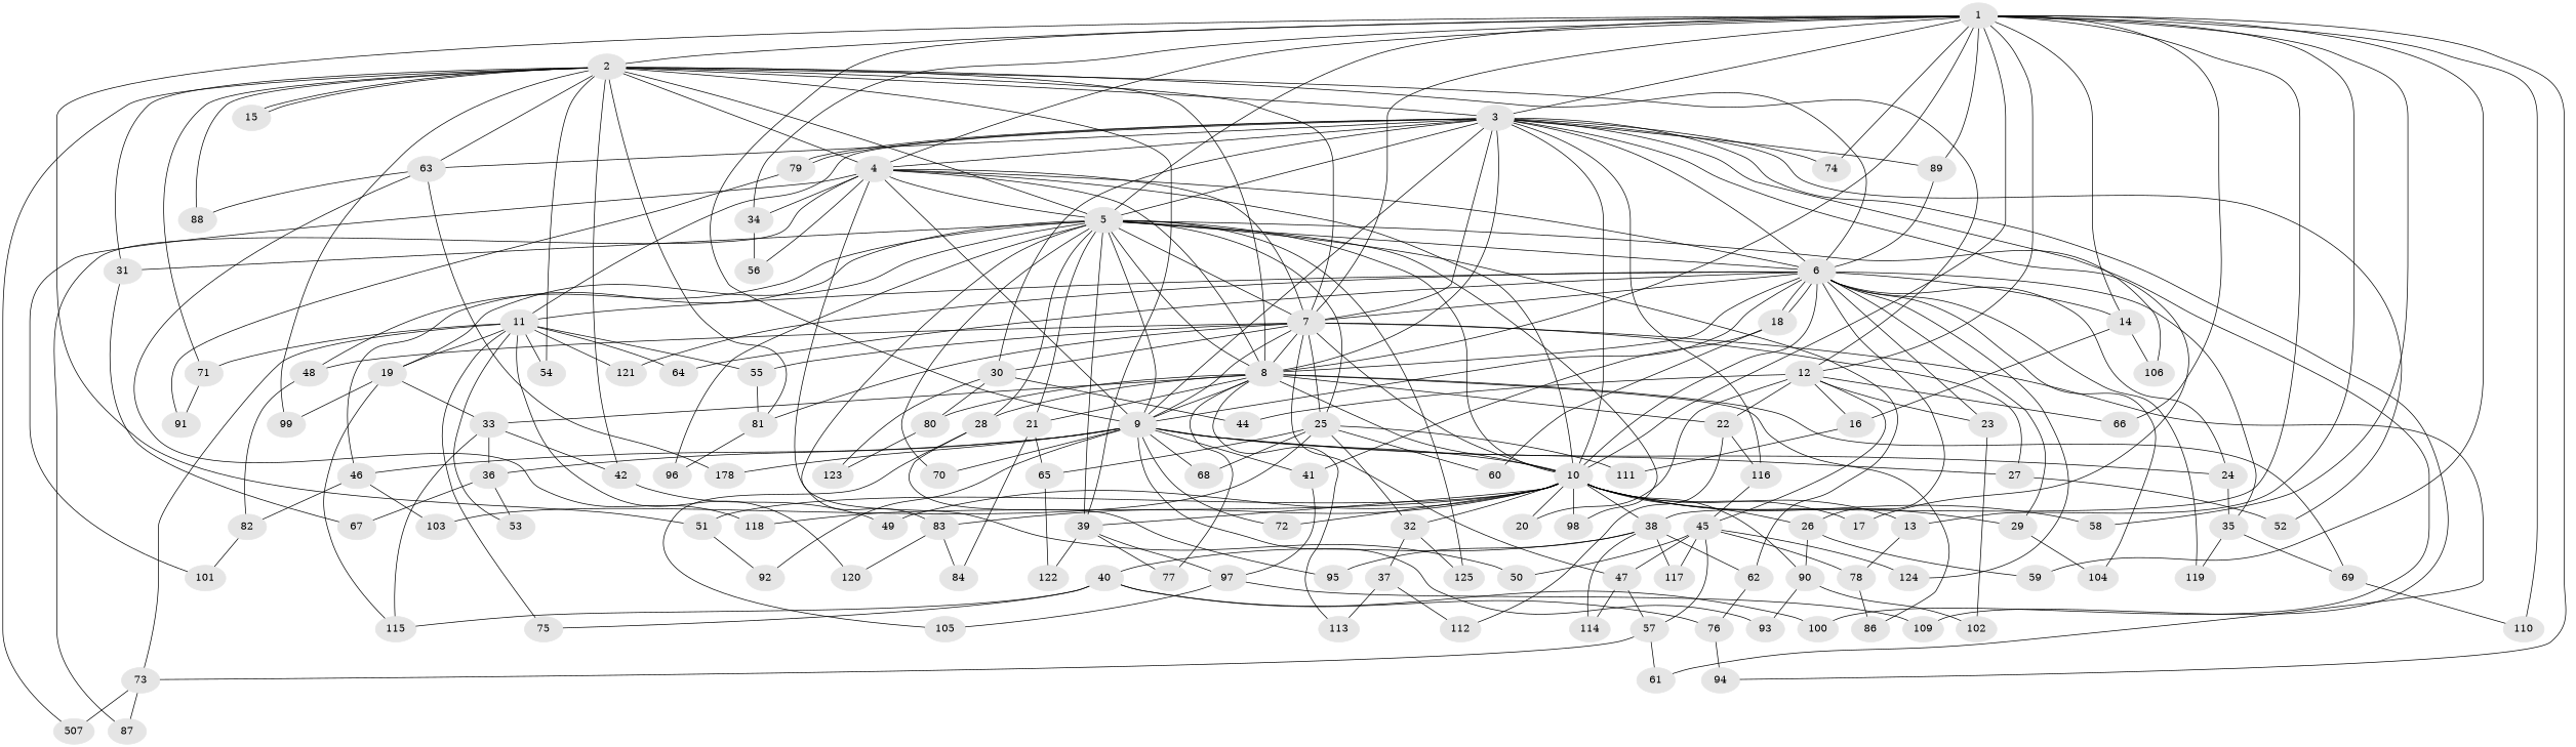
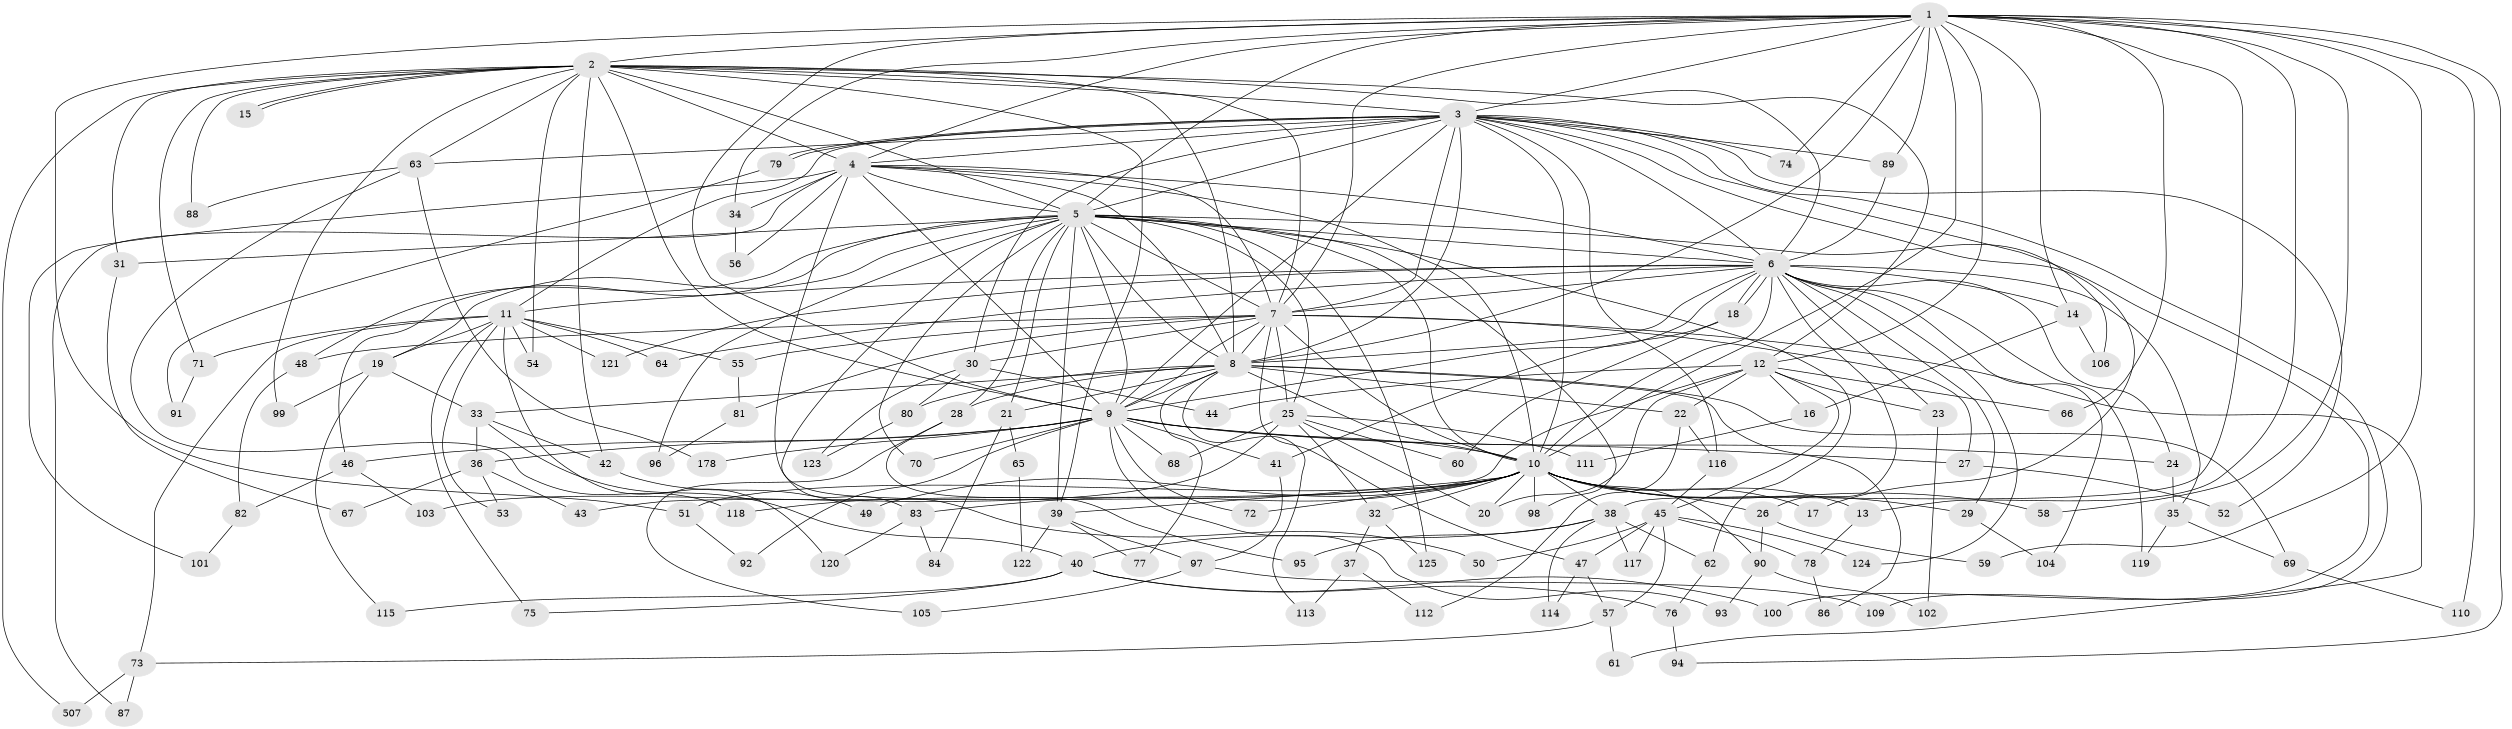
  graph {
    node [color=gray90 style=filled]
    1
    2
    3
    4
    5
    7
    8
    9
    10
    12
    13
    14
    34
    38
    51
    58
    59
    66
    74
    89
    94
    110
    6
    15
    31
    42
    54
    63
    71
    88
    99
    n32 [label=507]
    39
    11
    17
    30
    52
    79
    100
    109
    116
    50
    56
    87
    101
    19
    21
    25
    28
    46
    48
    62
    70
    83
    96
    98
    106
    125
    18
    23
    24
    26
    29
    35
    64
    104
    119
    121
    124
    27
    47
    55
    61
    81
    22
    33
    69
    77
    80
    86
    113
    36
    41
    68
    72
    92
    93
    n88 [label=178]
    20
    32
    49
    90
    118
    16
+   43
    44
    45
    78
    95
    40
    114
    117
    67
    91
    53
    73
    75
    120
    123
    115
    65
    84
    111
    60
    103
    105
    97
    122
    82
    76
    102
    57
    112
    37
    1 -- 2
    1 -- 3
    1 -- 4
    1 -- 5
    1 -- 7
    1 -- 8
    1 -- 9
    1 -- 10
    1 -- 12
    1 -- 13
    1 -- 14
    1 -- 34
    1 -- 38
    1 -- 51
    1 -- 58
    1 -- 59
    1 -- 66
    1 -- 74
    1 -- 89
    1 -- 94
    1 -- 110
    2 -- 3
    2 -- 4
    2 -- 5
    2 -- 7
    2 -- 8
-   2 -- 81
+   2 -- 9
    2 -- 12
    2 -- 6
    2 -- 15
    2 -- 15
    2 -- 31
    2 -- 42
    2 -- 54
    2 -- 63
    2 -- 71
    2 -- 88
    2 -- 99
    2 -- n32
    2 -- 39
    3 -- 4
    3 -- 5
    3 -- 7
    3 -- 8
    3 -- 9
    3 -- 10
    3 -- 74
    3 -- 89
    3 -- 6
    3 -- 63
    3 -- 11
    3 -- 17
    3 -- 30
    3 -- 52
    3 -- 79
    3 -- 79
    3 -- 100
    3 -- 109
    3 -- 116
    4 -- 5
    4 -- 7
    4 -- 8
    4 -- 9
    4 -- 10
    4 -- 34
    4 -- 6
    4 -- 50
    4 -- 56
    4 -- 87
    4 -- 101
    5 -- 7
    5 -- 8
    5 -- 9
    5 -- 10
    5 -- 6
    5 -- 31
    5 -- 39
    5 -- 19
    5 -- 21
    5 -- 25
    5 -- 28
    5 -- 46
    5 -- 48
    5 -- 62
    5 -- 70
    5 -- 83
    5 -- 96
    5 -- 98
    5 -- 106
    5 -- 125
    7 -- 8
    7 -- 9
    7 -- 10
    7 -- 30
    7 -- 25
    7 -- 48
    7 -- 27
    7 -- 47
    7 -- 55
    7 -- 61
    7 -- 81
    8 -- 9
    8 -- 10
    8 -- 21
    8 -- 28
    8 -- 22
    8 -- 33
    8 -- 69
    8 -- 77
    8 -- 80
    8 -- 86
    8 -- 113
    9 -- 10
    9 -- 46
    9 -- 70
    9 -- 24
    9 -- 27
    9 -- 36
    9 -- 41
    9 -- 68
    9 -- 72
    9 -- 92
    9 -- 93
    9 -- n88
    10 -- 13
    10 -- 38
    10 -- 51
    10 -- 58
    10 -- 39
    10 -- 17
    10 -- 83
    10 -- 98
    10 -- 26
    10 -- 29
    10 -- 72
    10 -- 20
    10 -- 32
    10 -- 49
    10 -- 90
    10 -- 118
    12 -- 66
    12 -- 23
    12 -- 22
    12 -- 20
    12 -- 16
+   12 -- 43
    12 -- 44
    12 -- 45
    13 -- 78
    14 -- 106
    14 -- 16
    34 -- 56
    38 -- 62
    38 -- 95
    38 -- 40
    38 -- 114
    38 -- 117
    51 -- 92
    89 -- 6
    6 -- 7
    6 -- 8
    6 -- 9
    6 -- 10
    6 -- 14
    6 -- 11
    6 -- 18
    6 -- 18
    6 -- 23
    6 -- 24
    6 -- 26
    6 -- 29
    6 -- 35
    6 -- 64
    6 -- 104
    6 -- 119
    6 -- 121
    6 -- 124
    31 -- 67
    42 -- 49
    63 -- 88
    63 -- n88
    63 -- 118
    71 -- 91
    39 -- 77
    39 -- 97
    39 -- 122
    11 -- 54
    11 -- 71
    11 -- 19
    11 -- 64
    11 -- 121
    11 -- 55
    11 -- 53
    11 -- 73
    11 -- 75
    11 -- 120
    30 -- 80
    30 -- 44
    30 -- 123
    79 -- 91
    116 -- 45
    19 -- 99
    19 -- 33
    19 -- 115
    21 -- 65
    21 -- 84
    25 -- 68
    25 -- 32
-   25 -- 65
+   25 -- 20
    25 -- 111
    25 -- 60
    25 -- 103
    28 -- 95
    28 -- 105
    46 -- 103
    46 -- 82
    48 -- 82
    62 -- 76
    83 -- 120
    83 -- 84
    18 -- 41
    18 -- 60
    23 -- 102
    24 -- 35
    26 -- 59
    26 -- 90
    29 -- 104
    35 -- 119
    35 -- 69
    27 -- 52
    47 -- 114
    47 -- 57
    55 -- 81
    81 -- 96
    22 -- 116
    22 -- 112
    33 -- 42
    33 -- 36
-   33 -- 115
+   33 -- 40
    69 -- 110
    80 -- 123
+   36 -- 43
    36 -- 67
    36 -- 53
    41 -- 97
    32 -- 125
    32 -- 37
    90 -- 93
    90 -- 102
    16 -- 111
    45 -- 50
    45 -- 124
    45 -- 47
    45 -- 78
    45 -- 117
    45 -- 57
    78 -- 86
    40 -- 100
    40 -- 75
    40 -- 115
    40 -- 76
    73 -- n32
    73 -- 87
    65 -- 122
    97 -- 109
    97 -- 105
    82 -- 101
    76 -- 94
    57 -- 61
    57 -- 73
    37 -- 113
    37 -- 112
  }
